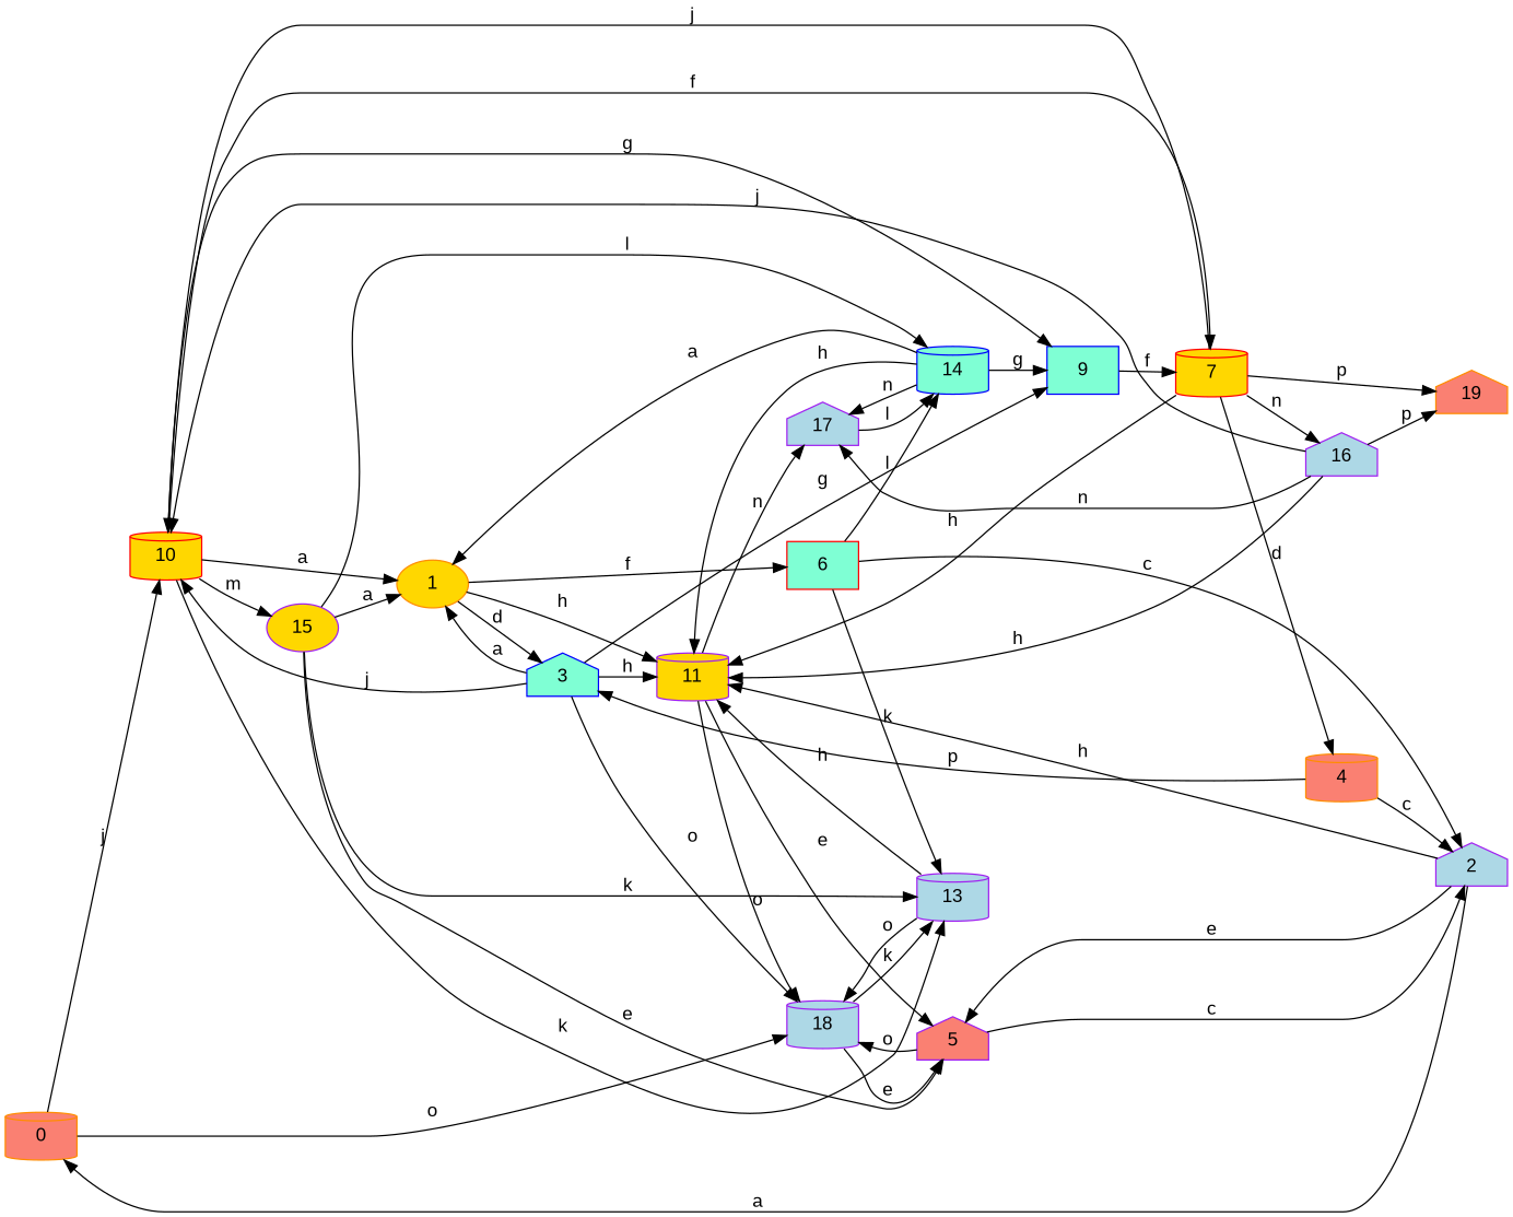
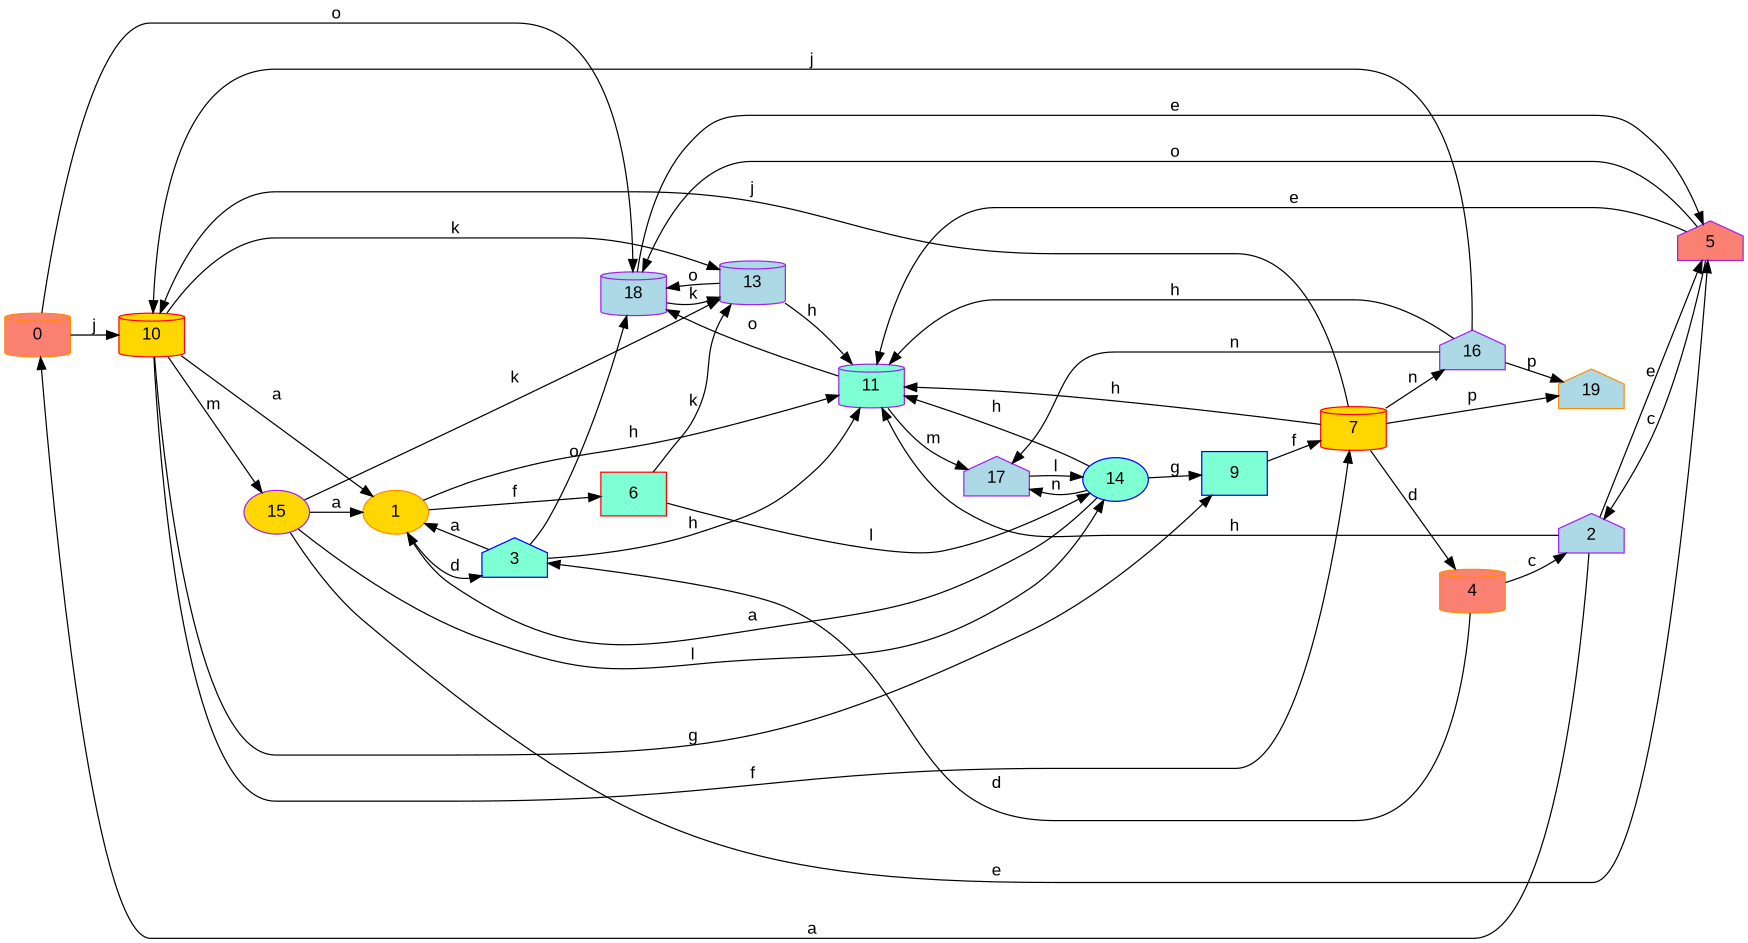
  strict digraph {
    fontname="Liberation Sans"
    rankdir=LR
    node [color=purple fillcolor=gold fontname="Liberation Sans" shape=cylinder style=filled]
    edge [fontname="Liberation Sans"]
    0 [color=darkorange fillcolor=salmon]
    n2 [color=red label=10]
    18 [fillcolor=lightblue]
    1 [color=darkorange shape=ellipse]
    9 [color=blue fillcolor=aquamarine shape=box]
    13 [fillcolor=lightblue]
    7 [color=red]
    15 [shape=ellipse]
    5 [fillcolor=salmon shape=house]
    3 [color=blue fillcolor=aquamarine shape=house]
    6 [color=red fillcolor=aquamarine shape=box]
-   11
+   11 [fillcolor=aquamarine]
    2 [fillcolor=lightblue shape=house]
-   14 [color=blue fillcolor=aquamarine]
+   14 [color=blue fillcolor=aquamarine shape=ellipse]
    17 [fillcolor=lightblue shape=house]
    4 [color=darkorange fillcolor=salmon]
    16 [fillcolor=lightblue shape=house]
-   19 [color=darkorange fillcolor=salmon shape=house]
+   19 [color=darkorange fillcolor=lightblue shape=house]
    0 -> n2 [label=j]
    0 -> 18 [label=o]
    n2 -> 1 [label=a]
    n2 -> 9 [label=g]
    n2 -> 13 [label=k]
    n2 -> 7 [label=f]
    n2 -> 15 [label=m]
    18 -> 13 [label=k]
    18 -> 5 [label=e]
    1 -> 3 [label=d]
    1 -> 6 [label=f]
    1 -> 11 [label=h]
    9 -> 7 [label=f]
    13 -> 18 [label=o]
    13 -> 11 [label=h]
    7 -> n2 [label=j]
    7 -> 11 [label=h]
    7 -> 4 [label=d]
    7 -> 16 [label=n]
    7 -> 19 [label=p]
    15 -> 1 [label=a]
    15 -> 13 [label=k]
    15 -> 5 [label=e]
    15 -> 14 [label=l]
    5 -> 18 [label=o]
    5 -> 2 [label=c]
-   3 -> n2 [label=j]
    3 -> 18 [label=o]
    3 -> 1 [label=a]
-   3 -> 9 [label=g]
    3 -> 11 [label=h]
    6 -> 13 [label=k]
-   6 -> 2 [label=c]
    6 -> 14 [label=l]
    11 -> 18 [label=o]
-   11 -> 5 [label=e]
-   11 -> 17 [label=n]
+   5 -> 11 [label=e]
+   11 -> 17 [label=m]
    2 -> 0 [label=a]
    2 -> 5 [label=e]
    2 -> 11 [label=h]
    14 -> 1 [label=a]
    14 -> 9 [label=g]
    14 -> 11 [label=h]
    14 -> 17 [label=n]
    17 -> 14 [label=l]
-   4 -> 3 [label=p]
+   4 -> 3 [label=d]
    4 -> 2 [label=c]
    16 -> n2 [label=j]
    16 -> 11 [label=h]
    16 -> 17 [label=n]
    16 -> 19 [label=p]
  }
